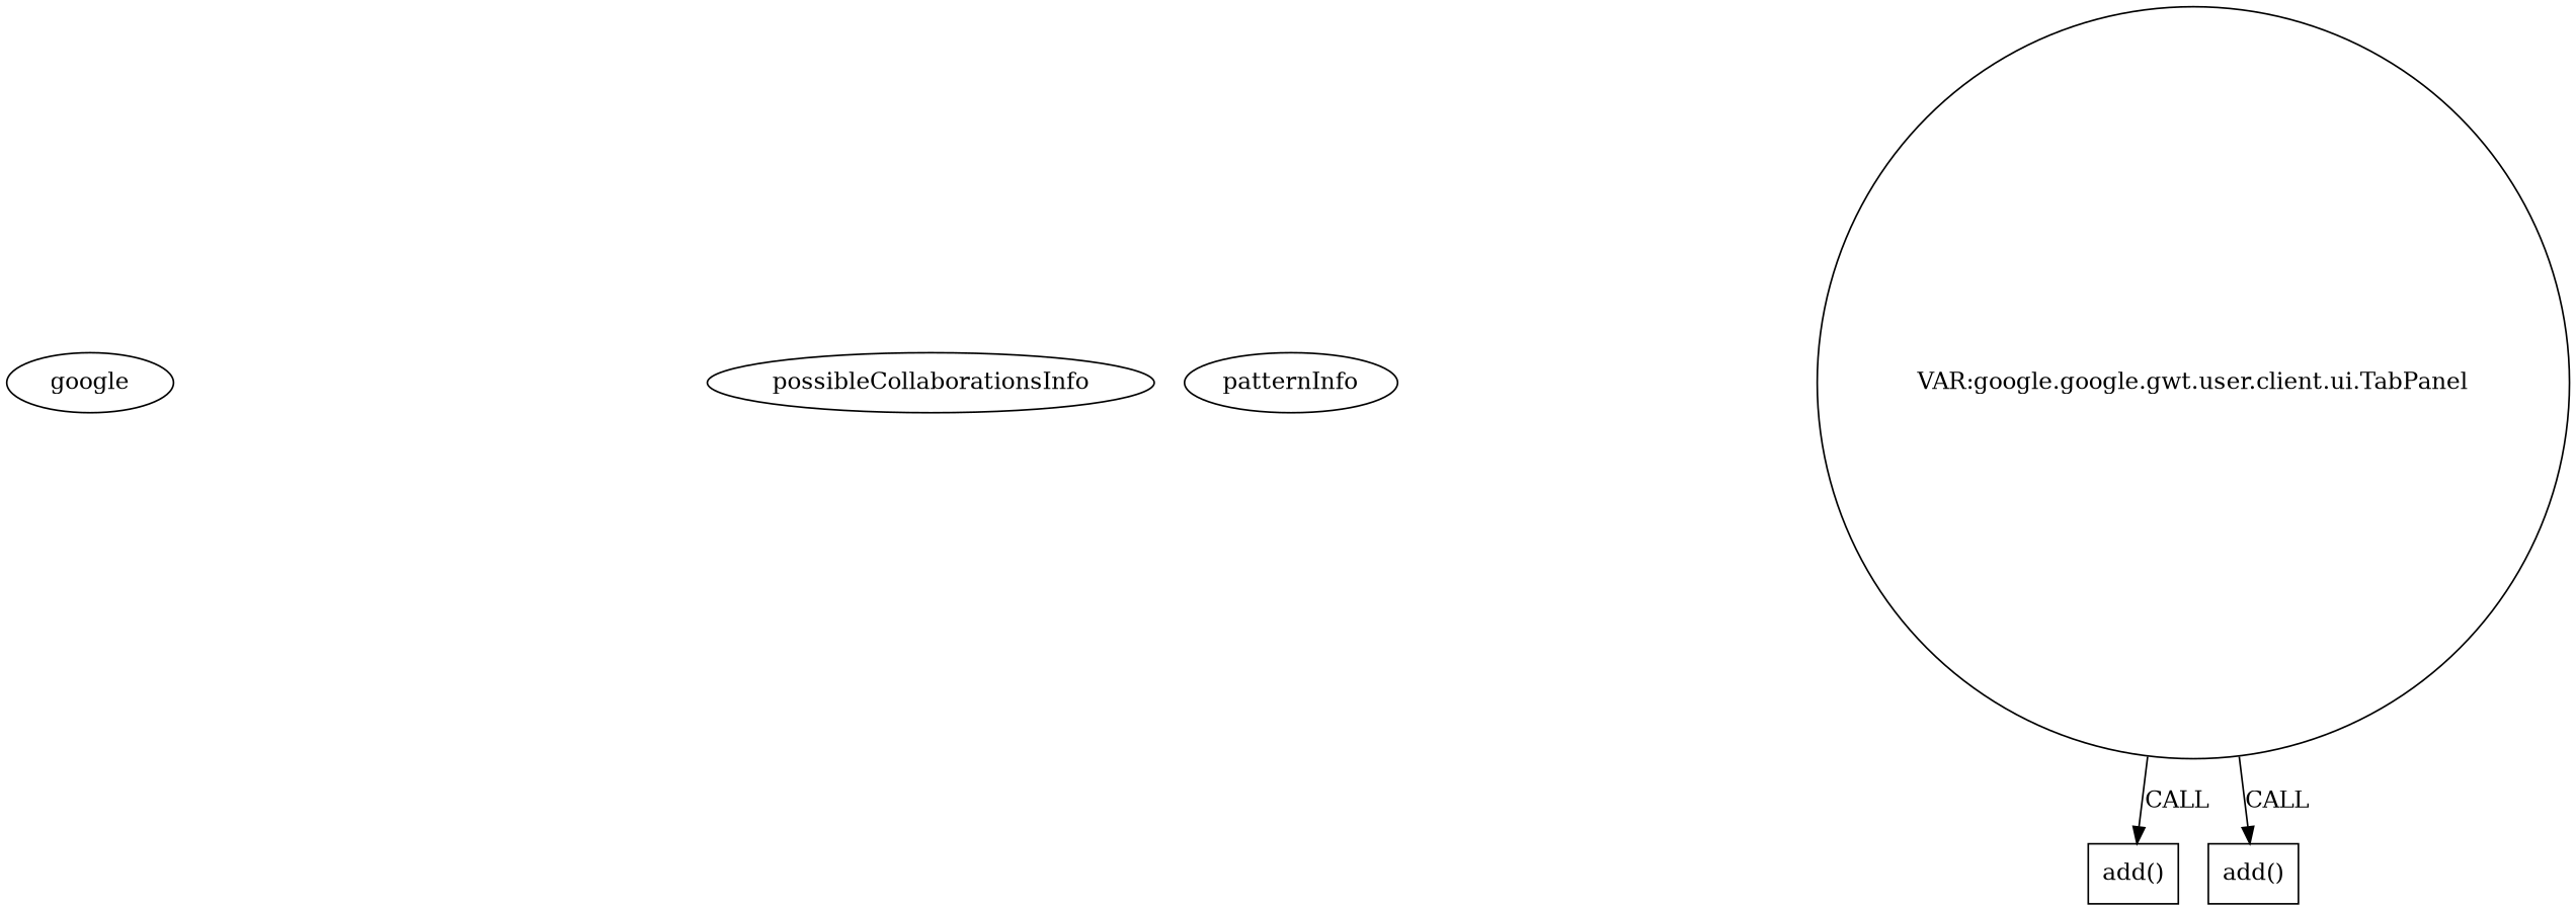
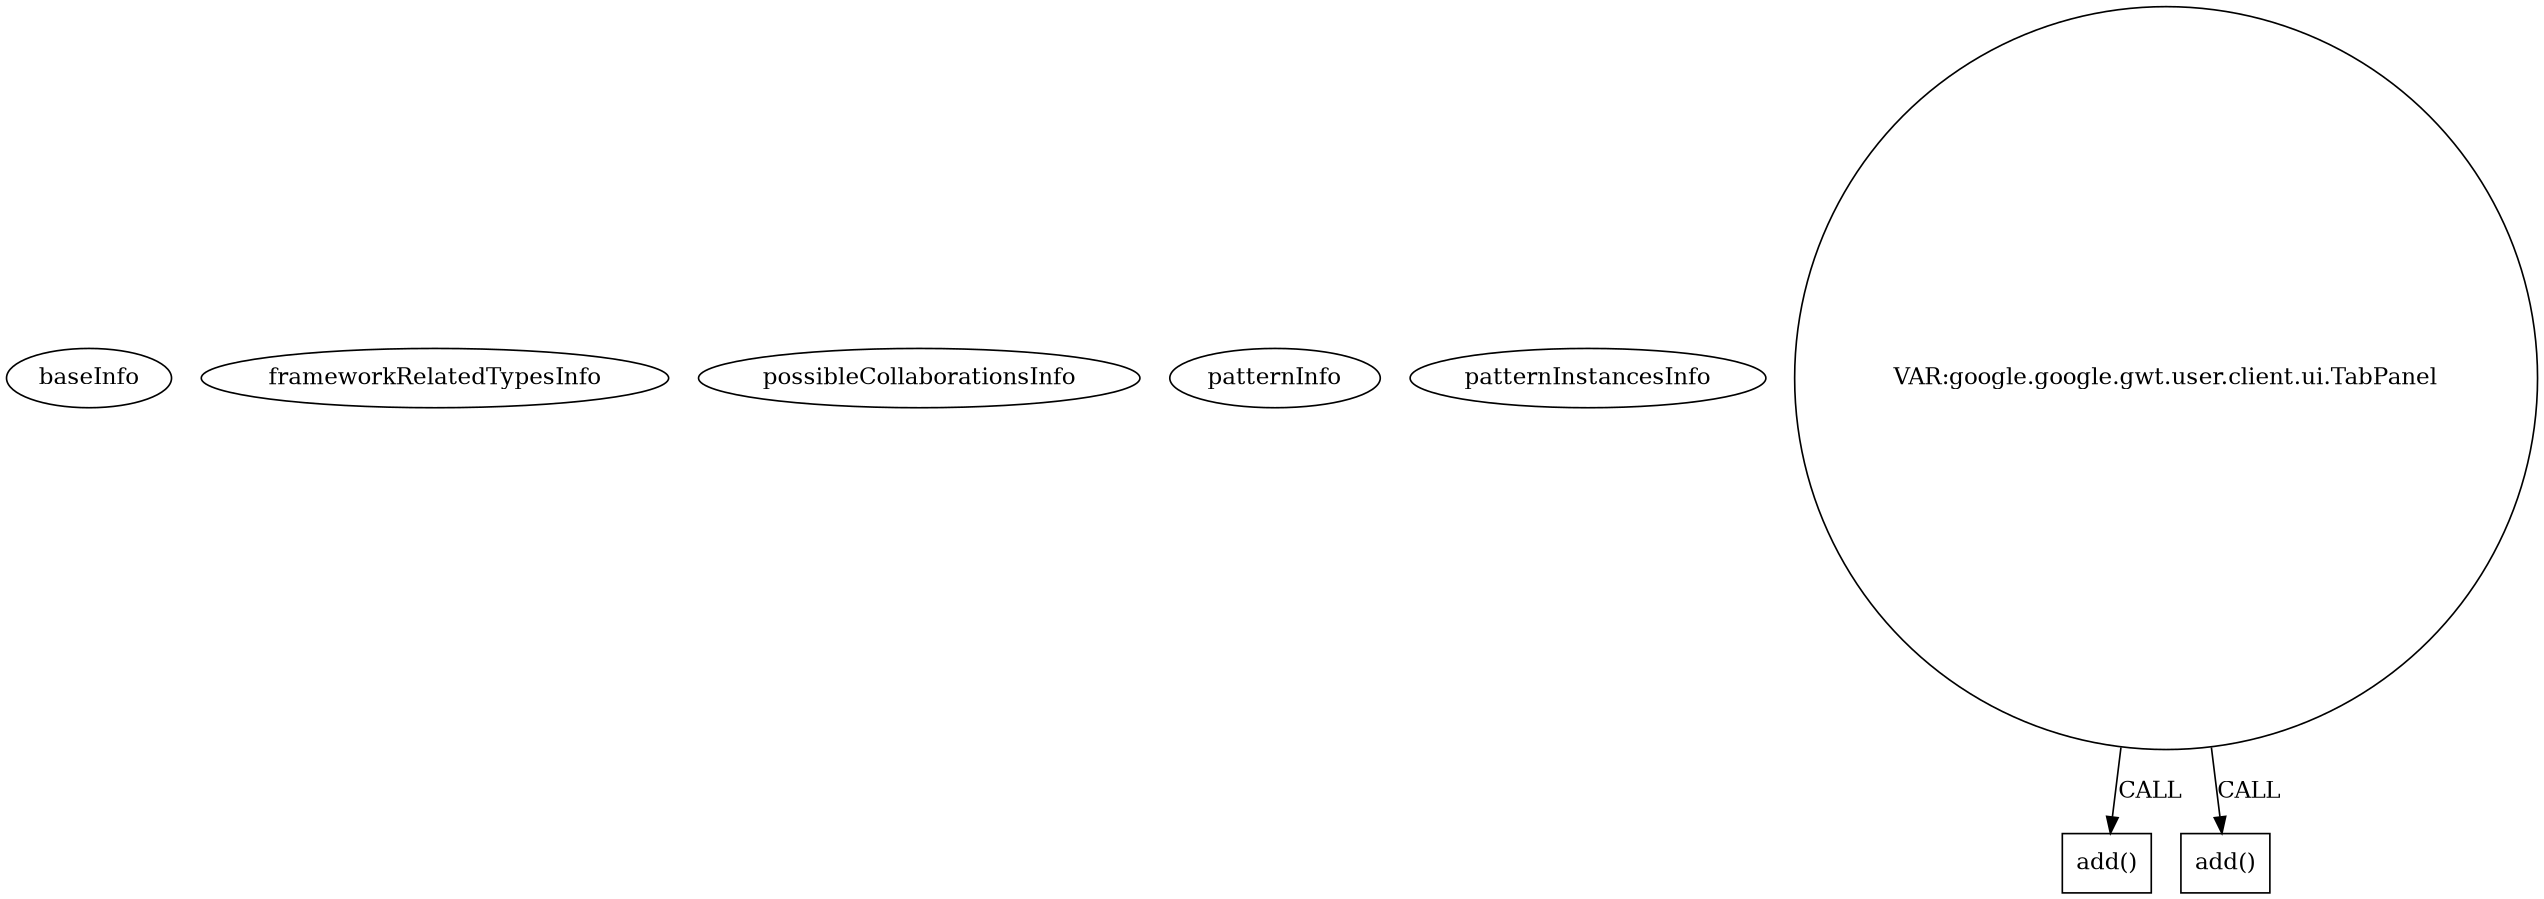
  digraph {
-   baseInfo [category=pattern graphId=1802 isAnonymous=false possibleRelation=false label=google]
+   baseInfo [category=pattern graphId=1802 isAnonymous=false possibleRelation=false]
+   frameworkRelatedTypesInfo
    possibleCollaborationsInfo
    patternInfo [frequency=2.0 patternRootClient=null]
+   patternInstancesInfo [0="akjava-GWT-Hangouts~/akjava-GWT-Hangouts/GWT-Hangouts-master/apps/hangout-test/src/com/akjava/gwt/hangout/test2/client/Test2.java~Test2~529" 1="MainMain-ChatCafeine~/MainMain-ChatCafeine/ChatCafeine-master/ChatCafeine/src/sources/client/vue/ApplicationPanel.java~ApplicationPanel~197"]
    n6 [isFrameworkType=false label="VAR:google.google.gwt.user.client.ui.TabPanel" shape=circle vertexType=VARIABLE_EXPRESION]
    n7 [isFrameworkType=false label="add()" shape=box vertexType=INSIDE_CALL]
    n8 [isFrameworkType=false label="add()" shape=box vertexType=INSIDE_CALL]
    n6 -> n7 [label=CALL]
    n6 -> n8 [label=CALL]
  }
